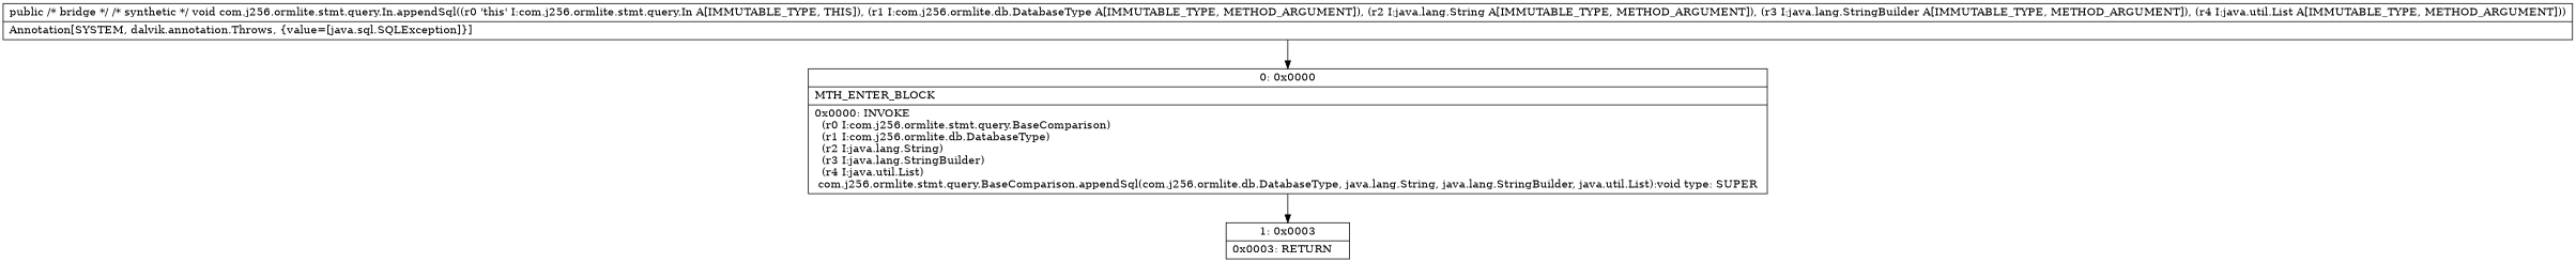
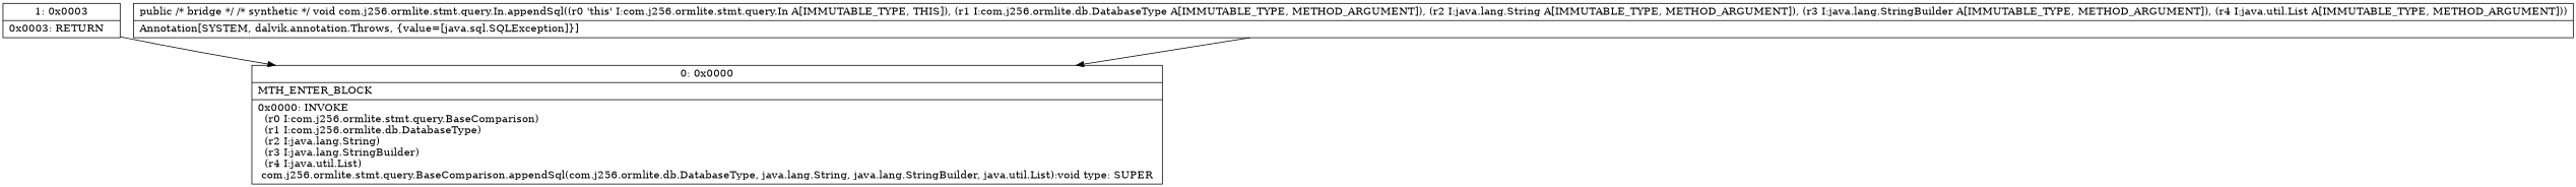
  digraph {
    node [shape=record]
    n1 [label="{0\:\ 0x0000|MTH_ENTER_BLOCK\l|0x0000: INVOKE  \l  (r0 I:com.j256.ormlite.stmt.query.BaseComparison)\l  (r1 I:com.j256.ormlite.db.DatabaseType)\l  (r2 I:java.lang.String)\l  (r3 I:java.lang.StringBuilder)\l  (r4 I:java.util.List)\l com.j256.ormlite.stmt.query.BaseComparison.appendSql(com.j256.ormlite.db.DatabaseType, java.lang.String, java.lang.StringBuilder, java.util.List):void type: SUPER \l}"]
    n2 [label="{1\:\ 0x0003|0x0003: RETURN   \l}"]
    n3 [label="{public \/* bridge *\/ \/* synthetic *\/ void com.j256.ormlite.stmt.query.In.appendSql((r0 'this' I:com.j256.ormlite.stmt.query.In A[IMMUTABLE_TYPE, THIS]), (r1 I:com.j256.ormlite.db.DatabaseType A[IMMUTABLE_TYPE, METHOD_ARGUMENT]), (r2 I:java.lang.String A[IMMUTABLE_TYPE, METHOD_ARGUMENT]), (r3 I:java.lang.StringBuilder A[IMMUTABLE_TYPE, METHOD_ARGUMENT]), (r4 I:java.util.List A[IMMUTABLE_TYPE, METHOD_ARGUMENT]))  | Annotation[SYSTEM, dalvik.annotation.Throws, \{value=[java.sql.SQLException]\}]\l}"]
-   n1 -> n2
+   n2 -> n1
    n3 -> n1
  }
